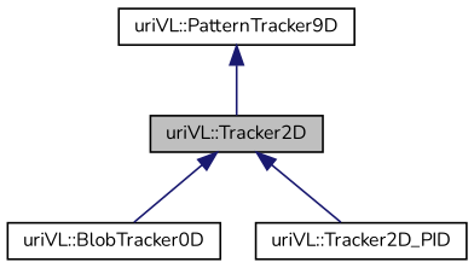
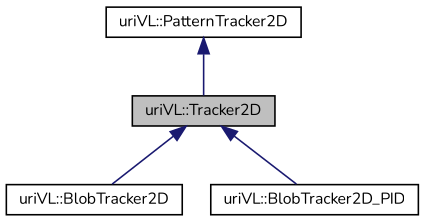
  digraph {
    fontname=Nunito
    node [color=black fillcolor=white fontname=Nunito fontsize=10 shape=record style=filled]
    edge [color=midnightblue dir=back fontname=Nunito fontsize=10 labelfontname=Helvetica labelfontsize=10 style=solid]
    n1 [fillcolor=grey75 fontcolor=black height=0.2 label="uriVL::Tracker2D" width=0.4]
-   n2 [height=0.2 label="uriVL::BlobTracker0D" width=0.4]
-   n3 [height=0.2 label="uriVL::Tracker2D_PID" width=0.4]
-   n4 [height=0.2 label="uriVL::PatternTracker9D" width=0.4]
+   n2 [height=0.2 label="uriVL::BlobTracker2D" width=0.4]
+   n3 [height=0.2 label="uriVL::BlobTracker2D_PID" width=0.4]
+   n4 [height=0.2 label="uriVL::PatternTracker2D" width=0.4]
    n1 -> n2
    n1 -> n3
    n4 -> n1
  }
